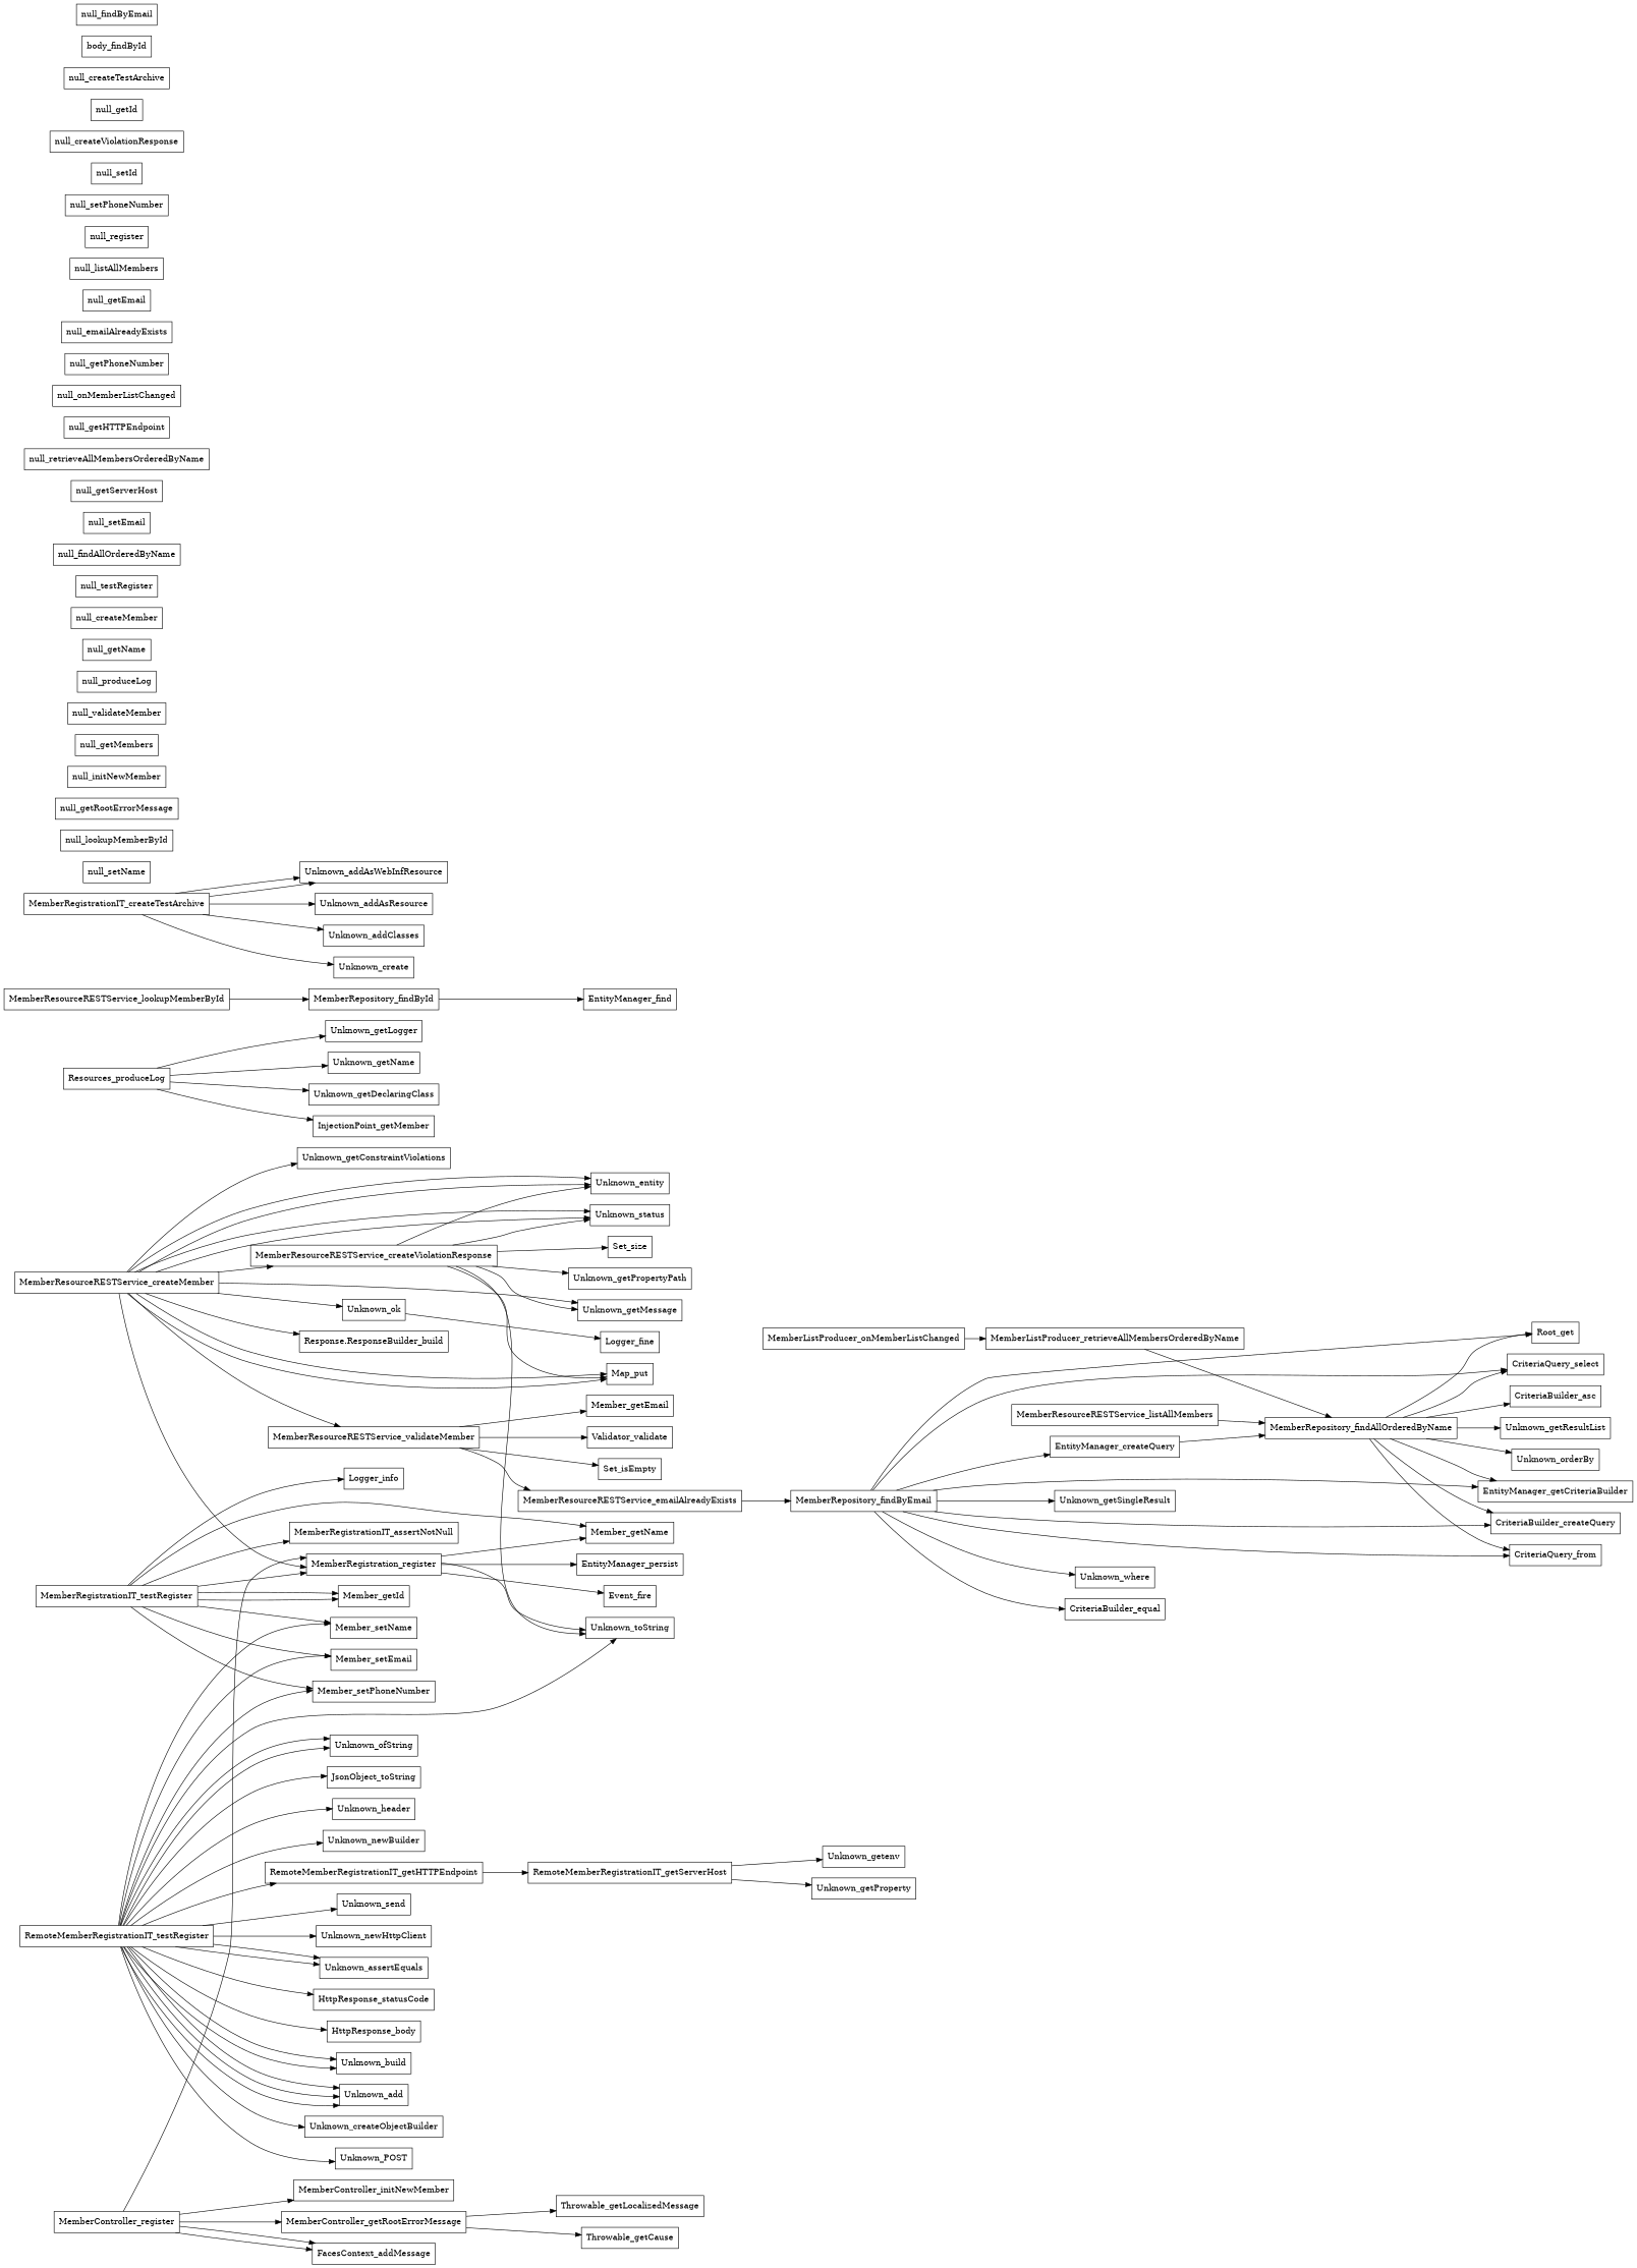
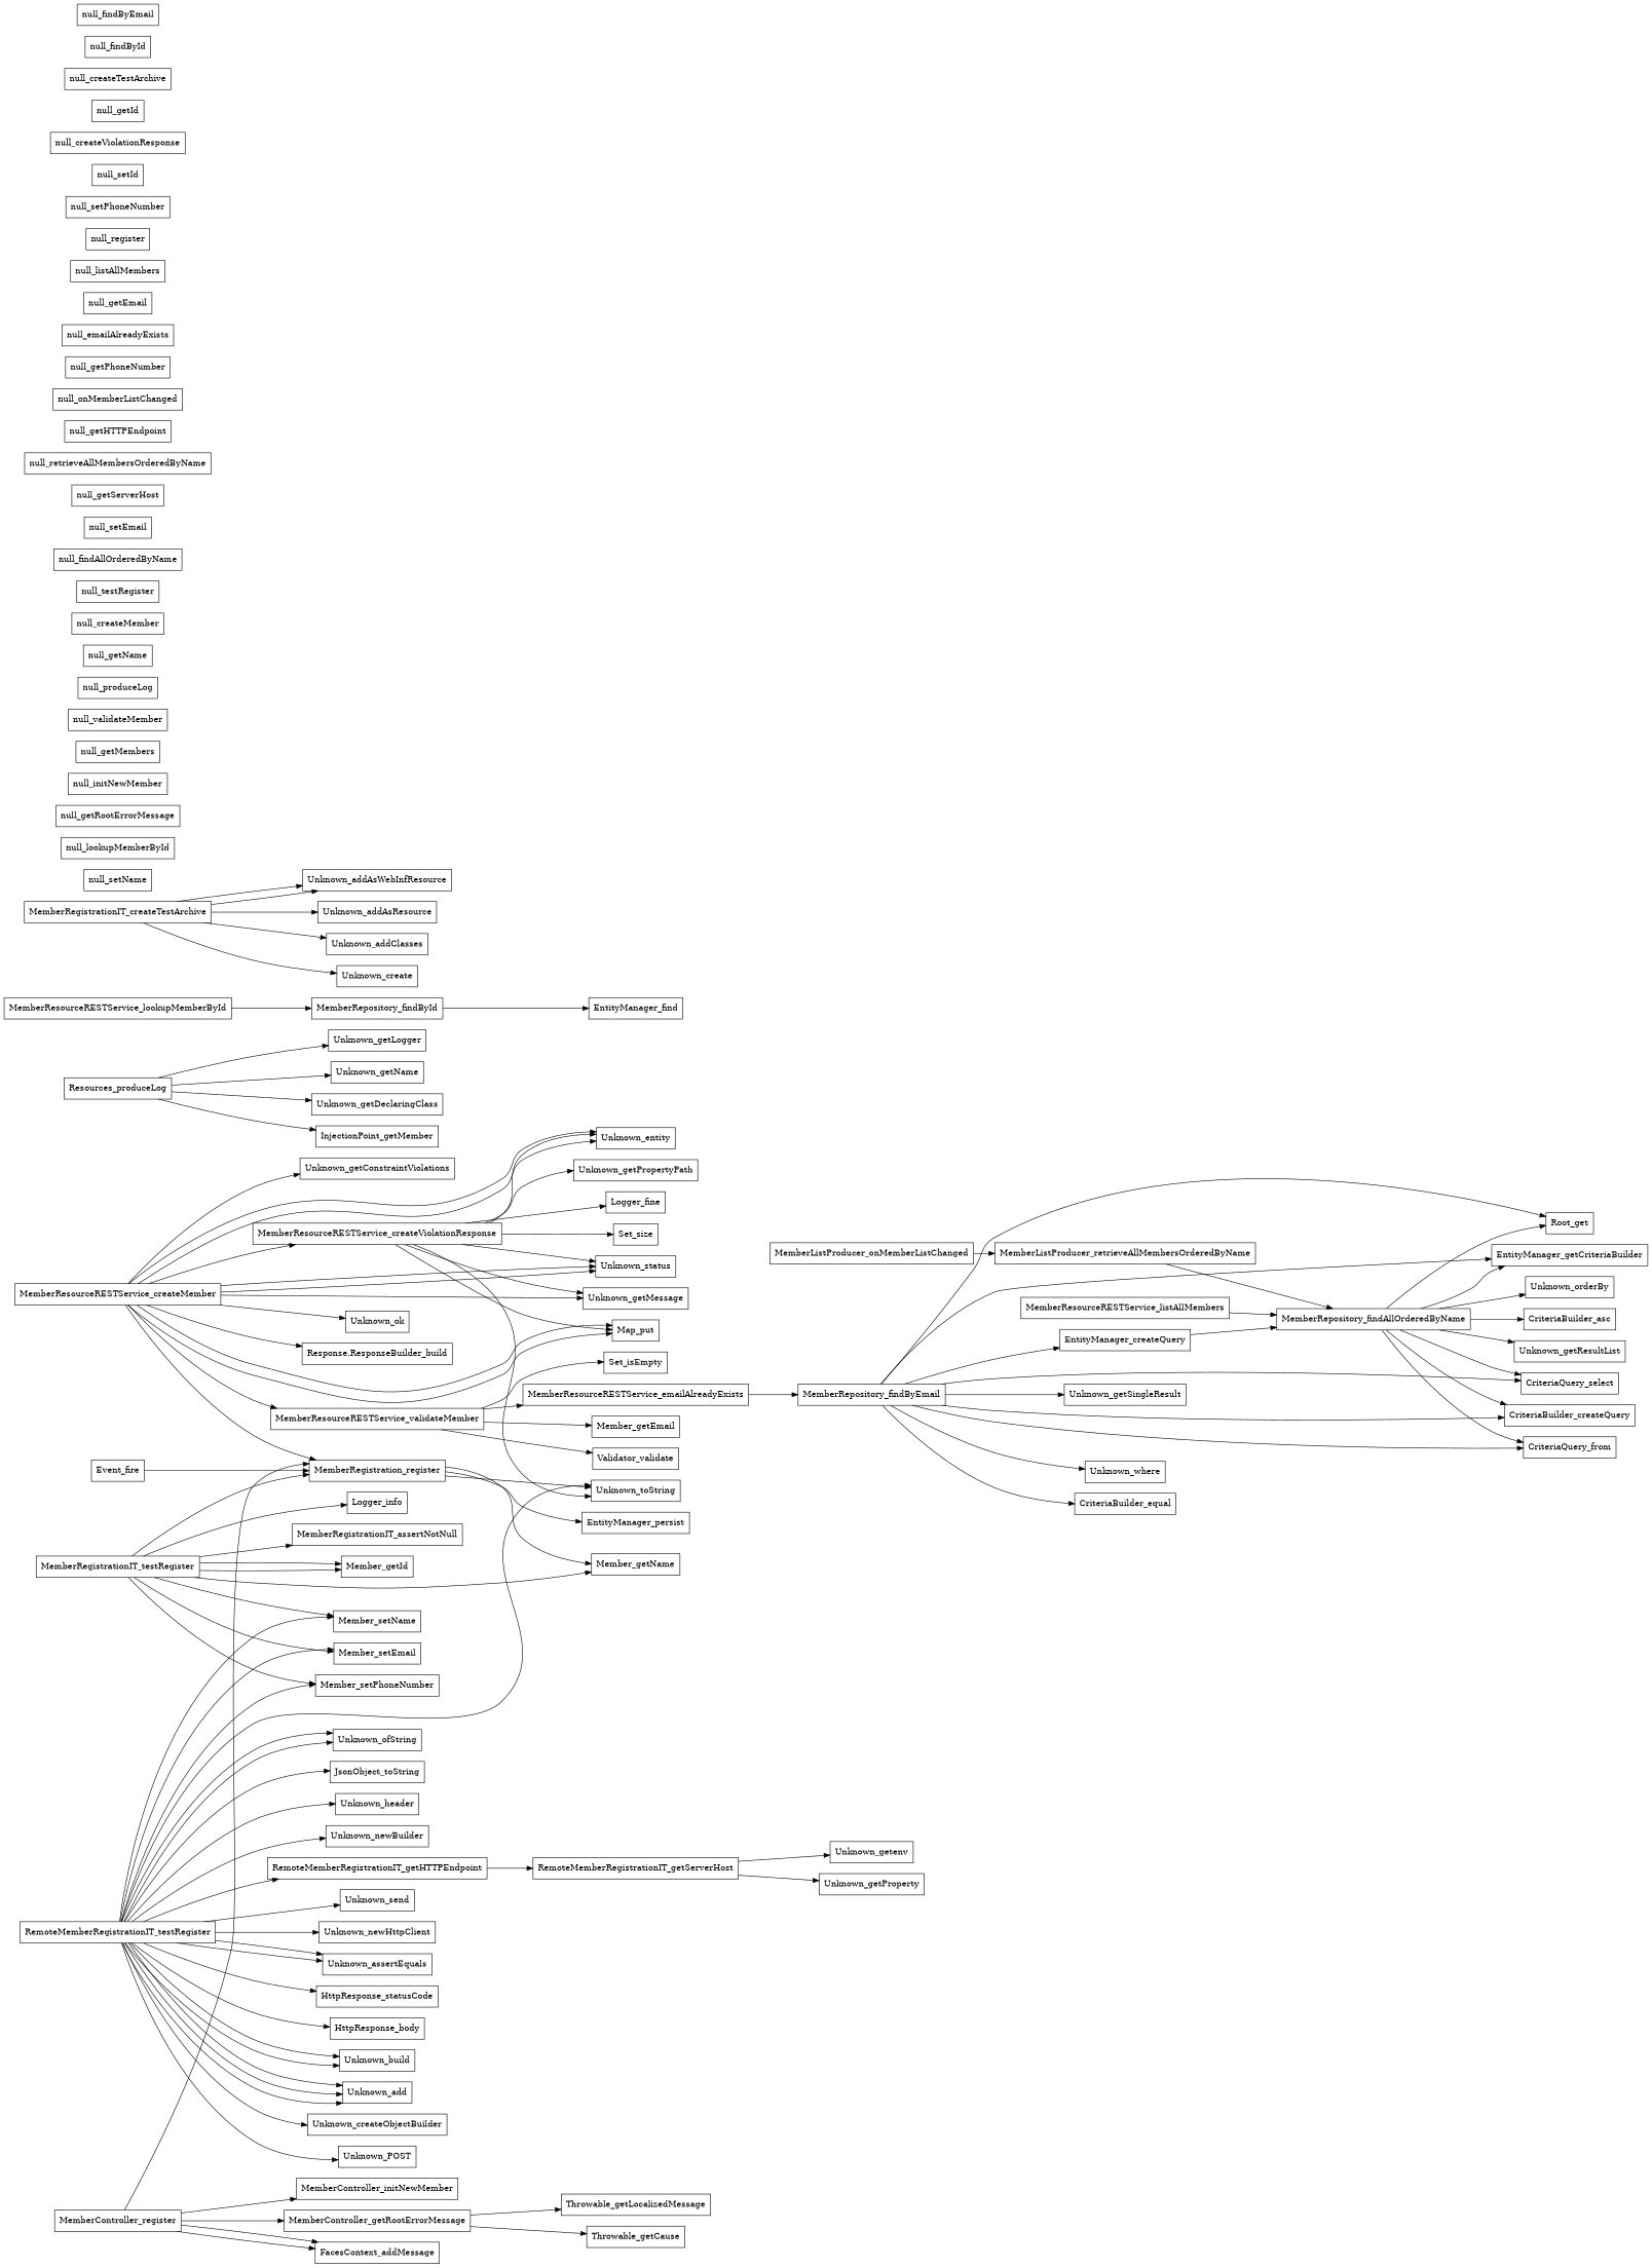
  digraph {
    rankdir=LR
    node [shape=box]
    MemberRepository_findByEmail
    EntityManager_getCriteriaBuilder
    CriteriaBuilder_createQuery
    CriteriaQuery_from
    Unknown_where
    CriteriaBuilder_equal
    Root_get
    CriteriaQuery_select
    Unknown_getSingleResult
    EntityManager_createQuery
    MemberRepository_findAllOrderedByName
    MemberResourceRESTService_validateMember
    Validator_validate
    Set_isEmpty
    MemberResourceRESTService_emailAlreadyExists
    Member_getEmail
    MemberResourceRESTService_listAllMembers
    Unknown_orderBy
    CriteriaBuilder_asc
    Unknown_getResultList
    Resources_produceLog
    Unknown_getLogger
    Unknown_getName
    Unknown_getDeclaringClass
    InjectionPoint_getMember
    MemberRepository_findById
    EntityManager_find
    MemberRegistrationIT_testRegister
    Member_setName
    Member_setEmail
    Member_setPhoneNumber
    MemberRegistration_register
    MemberRegistrationIT_assertNotNull
    Member_getId
    Logger_info
    Member_getName
    EntityManager_persist
    Event_fire
    Unknown_toString
    RemoteMemberRegistrationIT_testRegister
    Unknown_build
    Unknown_add
    Unknown_createObjectBuilder
    Unknown_POST
    Unknown_ofString
    JsonObject_toString
    Unknown_header
    Unknown_newBuilder
    RemoteMemberRegistrationIT_getHTTPEndpoint
    Unknown_send
    Unknown_newHttpClient
    Unknown_assertEquals
    HttpResponse_statusCode
    HttpResponse_body
    RemoteMemberRegistrationIT_getServerHost
    Unknown_getenv
    Unknown_getProperty
    MemberResourceRESTService_createMember
    MemberResourceRESTService_createViolationResponse
    Unknown_getConstraintViolations
    Map_put
    Unknown_entity
    Unknown_status
    Unknown_getMessage
    Unknown_ok
    "Response.ResponseBuilder_build"
    Logger_fine
    Set_size
    Unknown_getPropertyPath
    MemberRegistrationIT_createTestArchive
    Unknown_addAsWebInfResource
    Unknown_addAsResource
    Unknown_addClasses
    Unknown_create
    MemberListProducer_onMemberListChanged
    MemberListProducer_retrieveAllMembersOrderedByName
    MemberController_register
    MemberController_getRootErrorMessage
    FacesContext_addMessage
    MemberController_initNewMember
    Throwable_getLocalizedMessage
    Throwable_getCause
    MemberResourceRESTService_lookupMemberById
    null_setName
    null_lookupMemberById
    null_getRootErrorMessage
    null_initNewMember
    null_getMembers
    null_validateMember
    null_produceLog
    null_getName
    null_createMember
    null_testRegister
    null_findAllOrderedByName
    null_setEmail
    null_getServerHost
    null_retrieveAllMembersOrderedByName
    null_getHTTPEndpoint
    null_onMemberListChanged
    null_getPhoneNumber
    null_emailAlreadyExists
    null_getEmail
    null_listAllMembers
    null_register
    null_setPhoneNumber
    null_setId
    null_createViolationResponse
    null_getId
    null_createTestArchive
-   null_findById [label=body_findById]
+   null_findById
    null_findByEmail
    MemberRepository_findByEmail -> EntityManager_getCriteriaBuilder
    MemberRepository_findByEmail -> CriteriaBuilder_createQuery
    MemberRepository_findByEmail -> CriteriaQuery_from
    MemberRepository_findByEmail -> Unknown_where
    MemberRepository_findByEmail -> CriteriaBuilder_equal
    MemberRepository_findByEmail -> Root_get
    MemberRepository_findByEmail -> CriteriaQuery_select
    MemberRepository_findByEmail -> Unknown_getSingleResult
    MemberRepository_findByEmail -> EntityManager_createQuery
    EntityManager_createQuery -> MemberRepository_findAllOrderedByName
    MemberRepository_findAllOrderedByName -> EntityManager_getCriteriaBuilder
    MemberRepository_findAllOrderedByName -> CriteriaBuilder_createQuery
    MemberRepository_findAllOrderedByName -> CriteriaQuery_from
    MemberRepository_findAllOrderedByName -> Root_get
    MemberRepository_findAllOrderedByName -> CriteriaQuery_select
    MemberRepository_findAllOrderedByName -> Unknown_orderBy
    MemberRepository_findAllOrderedByName -> CriteriaBuilder_asc
    MemberRepository_findAllOrderedByName -> Unknown_getResultList
    MemberResourceRESTService_validateMember -> Validator_validate
    MemberResourceRESTService_validateMember -> Set_isEmpty
    MemberResourceRESTService_validateMember -> MemberResourceRESTService_emailAlreadyExists
    MemberResourceRESTService_validateMember -> Member_getEmail
    MemberResourceRESTService_emailAlreadyExists -> MemberRepository_findByEmail
    MemberResourceRESTService_listAllMembers -> MemberRepository_findAllOrderedByName
    Resources_produceLog -> Unknown_getLogger
    Resources_produceLog -> Unknown_getName
    Resources_produceLog -> Unknown_getDeclaringClass
    Resources_produceLog -> InjectionPoint_getMember
    MemberRepository_findById -> EntityManager_find
    MemberRegistrationIT_testRegister -> Member_setName
    MemberRegistrationIT_testRegister -> Member_setEmail
    MemberRegistrationIT_testRegister -> Member_setPhoneNumber
    MemberRegistrationIT_testRegister -> MemberRegistration_register
    MemberRegistrationIT_testRegister -> MemberRegistrationIT_assertNotNull
    MemberRegistrationIT_testRegister -> Member_getId
    MemberRegistrationIT_testRegister -> Member_getId
    MemberRegistrationIT_testRegister -> Logger_info
    MemberRegistrationIT_testRegister -> Member_getName
    MemberRegistration_register -> Member_getName
    MemberRegistration_register -> EntityManager_persist
-   MemberRegistration_register -> Event_fire
+   Event_fire -> MemberRegistration_register
    MemberRegistration_register -> Unknown_toString
    RemoteMemberRegistrationIT_testRegister -> Member_setName
    RemoteMemberRegistrationIT_testRegister -> Member_setEmail
    RemoteMemberRegistrationIT_testRegister -> Member_setPhoneNumber
    RemoteMemberRegistrationIT_testRegister -> Unknown_toString
    RemoteMemberRegistrationIT_testRegister -> Unknown_build
    RemoteMemberRegistrationIT_testRegister -> Unknown_build
    RemoteMemberRegistrationIT_testRegister -> Unknown_add
    RemoteMemberRegistrationIT_testRegister -> Unknown_add
    RemoteMemberRegistrationIT_testRegister -> Unknown_add
    RemoteMemberRegistrationIT_testRegister -> Unknown_createObjectBuilder
    RemoteMemberRegistrationIT_testRegister -> Unknown_POST
    RemoteMemberRegistrationIT_testRegister -> Unknown_ofString
    RemoteMemberRegistrationIT_testRegister -> Unknown_ofString
    RemoteMemberRegistrationIT_testRegister -> JsonObject_toString
    RemoteMemberRegistrationIT_testRegister -> Unknown_header
    RemoteMemberRegistrationIT_testRegister -> Unknown_newBuilder
    RemoteMemberRegistrationIT_testRegister -> RemoteMemberRegistrationIT_getHTTPEndpoint
    RemoteMemberRegistrationIT_testRegister -> Unknown_send
    RemoteMemberRegistrationIT_testRegister -> Unknown_newHttpClient
    RemoteMemberRegistrationIT_testRegister -> Unknown_assertEquals
    RemoteMemberRegistrationIT_testRegister -> Unknown_assertEquals
    RemoteMemberRegistrationIT_testRegister -> HttpResponse_statusCode
    RemoteMemberRegistrationIT_testRegister -> HttpResponse_body
    RemoteMemberRegistrationIT_getHTTPEndpoint -> RemoteMemberRegistrationIT_getServerHost
    RemoteMemberRegistrationIT_getServerHost -> Unknown_getenv
    RemoteMemberRegistrationIT_getServerHost -> Unknown_getProperty
    MemberResourceRESTService_createMember -> MemberResourceRESTService_validateMember
    MemberResourceRESTService_createMember -> MemberRegistration_register
    MemberResourceRESTService_createMember -> MemberResourceRESTService_createViolationResponse
    MemberResourceRESTService_createMember -> Unknown_getConstraintViolations
    MemberResourceRESTService_createMember -> Map_put
    MemberResourceRESTService_createMember -> Map_put
    MemberResourceRESTService_createMember -> Unknown_entity
    MemberResourceRESTService_createMember -> Unknown_entity
    MemberResourceRESTService_createMember -> Unknown_status
    MemberResourceRESTService_createMember -> Unknown_status
    MemberResourceRESTService_createMember -> Unknown_getMessage
    MemberResourceRESTService_createMember -> Unknown_ok
    MemberResourceRESTService_createMember -> "Response.ResponseBuilder_build"
    MemberResourceRESTService_createViolationResponse -> Unknown_toString
    MemberResourceRESTService_createViolationResponse -> Map_put
    MemberResourceRESTService_createViolationResponse -> Unknown_entity
    MemberResourceRESTService_createViolationResponse -> Unknown_status
    MemberResourceRESTService_createViolationResponse -> Unknown_getMessage
-   Unknown_ok -> Logger_fine
+   MemberResourceRESTService_createViolationResponse -> Logger_fine
    MemberResourceRESTService_createViolationResponse -> Set_size
    MemberResourceRESTService_createViolationResponse -> Unknown_getPropertyPath
    MemberRegistrationIT_createTestArchive -> Unknown_addAsWebInfResource
    MemberRegistrationIT_createTestArchive -> Unknown_addAsWebInfResource
    MemberRegistrationIT_createTestArchive -> Unknown_addAsResource
    MemberRegistrationIT_createTestArchive -> Unknown_addClasses
    MemberRegistrationIT_createTestArchive -> Unknown_create
    MemberListProducer_onMemberListChanged -> MemberListProducer_retrieveAllMembersOrderedByName
    MemberListProducer_retrieveAllMembersOrderedByName -> MemberRepository_findAllOrderedByName
    MemberController_register -> MemberRegistration_register
    MemberController_register -> MemberController_getRootErrorMessage
    MemberController_register -> FacesContext_addMessage
    MemberController_register -> FacesContext_addMessage
    MemberController_register -> MemberController_initNewMember
    MemberController_getRootErrorMessage -> Throwable_getLocalizedMessage
    MemberController_getRootErrorMessage -> Throwable_getCause
    MemberResourceRESTService_lookupMemberById -> MemberRepository_findById
  }
